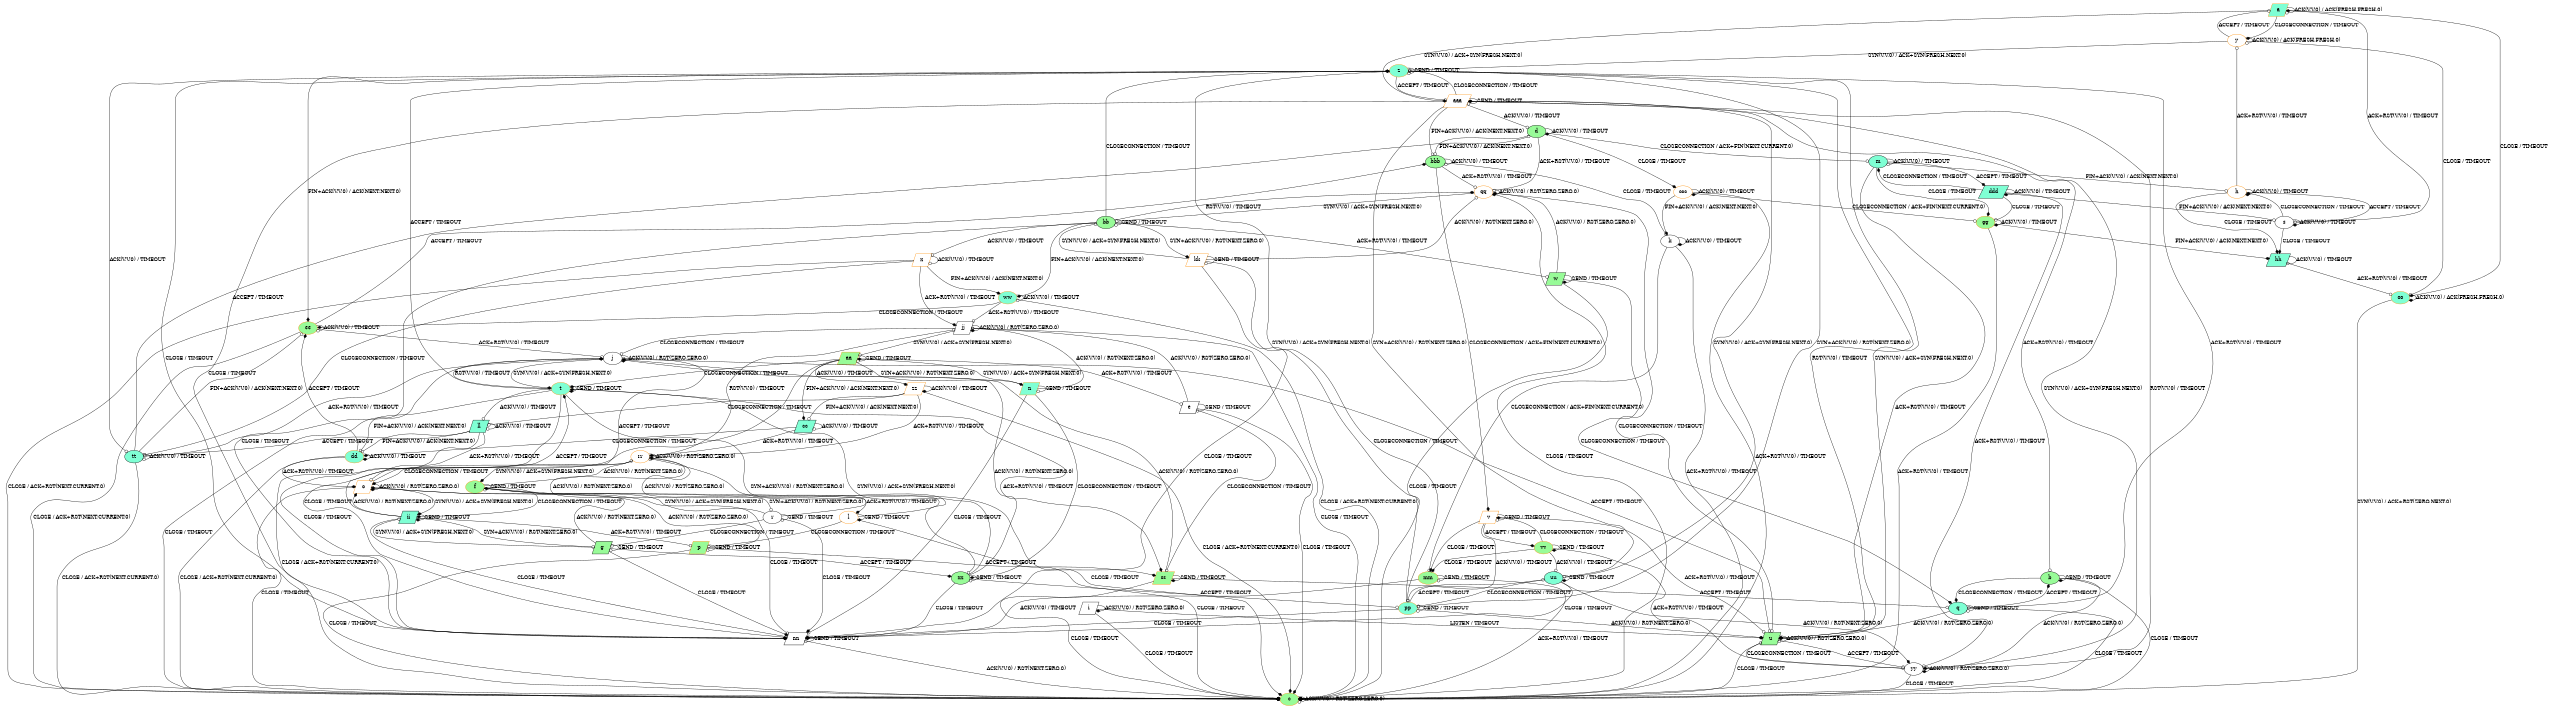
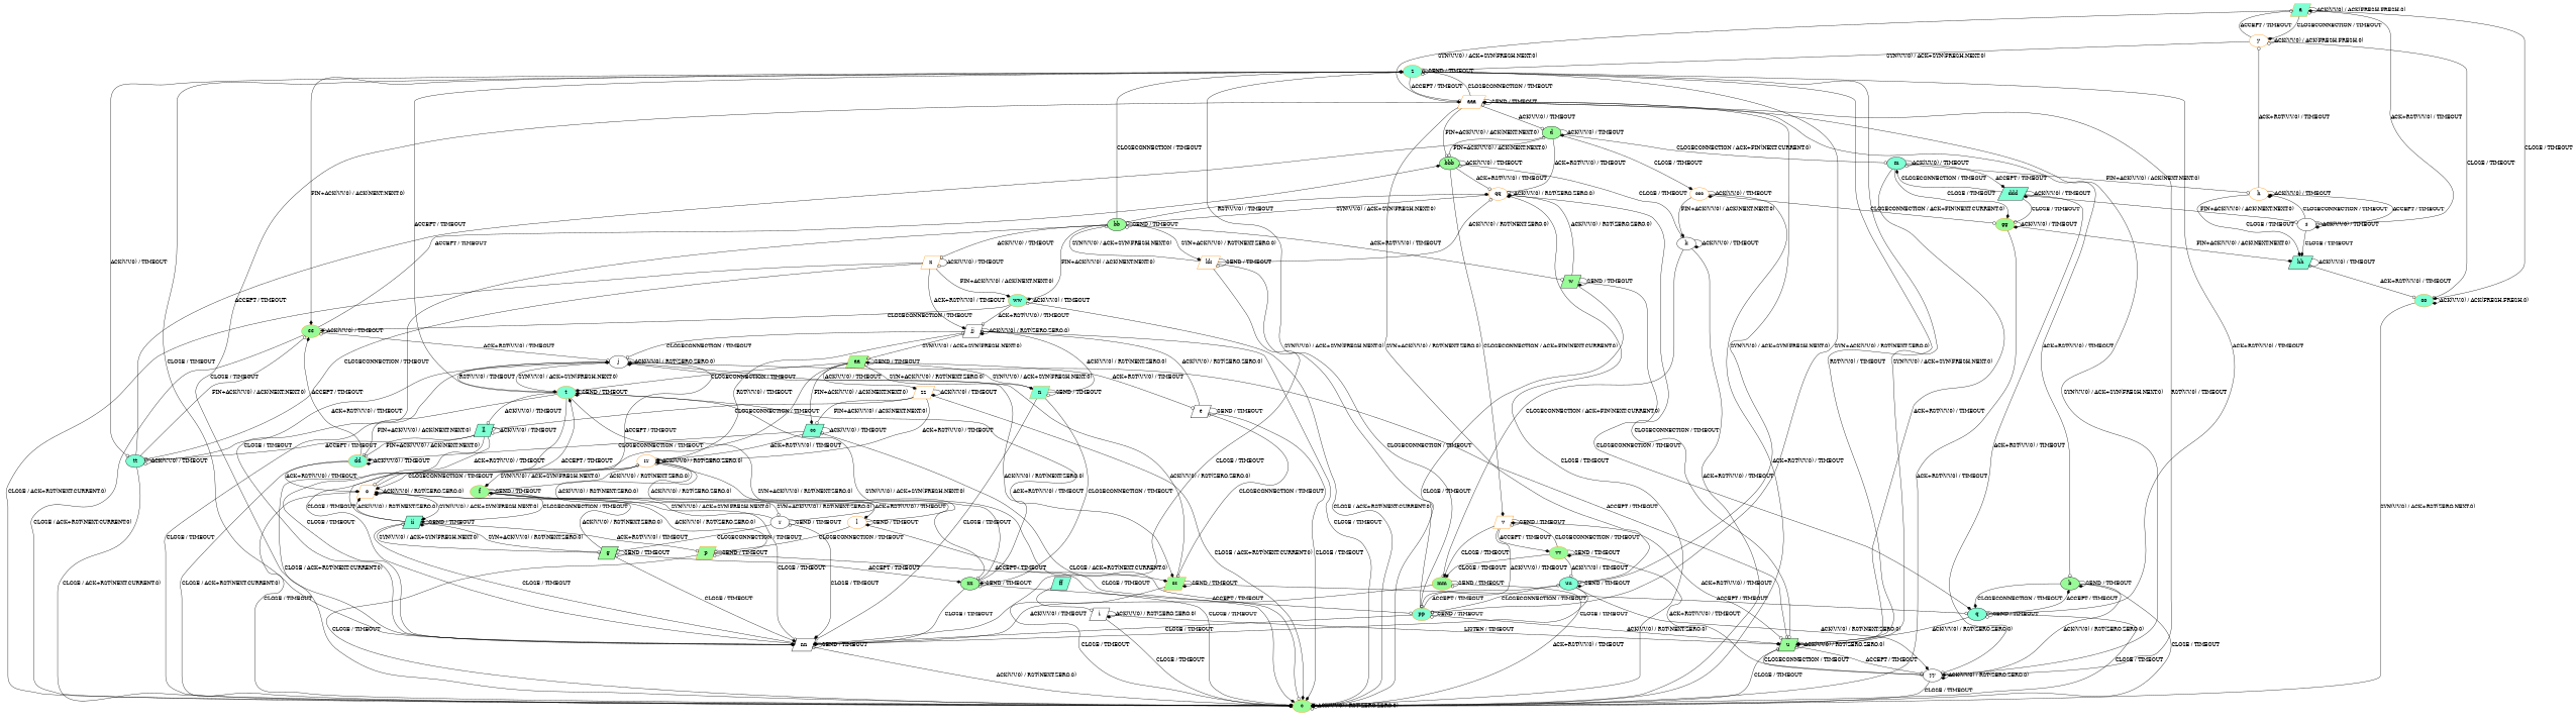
  digraph {
    "Incoming time"=1.414360523223877
    "Outgoing time"=2.1151790618896484
    Output="{'States': 56, 'Transitions': 716, 'Filename': '../results/tcp/TCP_FreeBSD_Server-TCP_FreeBSD_Server-yices-2.dot'}"
    Reference="{'States': 56, 'Transitions': 716, 'Filename': '../subjects/tcp/TCP_FreeBSD_Server.dot'}"
    Solver=yices
    Updated="{'States': 56, 'Transitions': 716, 'Filename': '../subjects/tcp/TCP_FreeBSD_Server.dot'}"
    "f-measure"=1.0
    precision=1.0
    recall=1.0
    node [color=darkorange fillcolor=white shape=ellipse style=filled]
    edge [arrowhead=odot]
    a [fillcolor=aquamarine shape=parallelogram]
    y
    oo [fillcolor=aquamarine]
    aaa [shape=parallelogram]
    z [fillcolor=aquamarine]
    c [fillcolor=palegreen]
    b [color=black fillcolor=palegreen]
    yy [color=black]
    d [color=black fillcolor=palegreen]
    bbb [color=black fillcolor=palegreen]
    nn [color=black shape=parallelogram]
    uu [color=black fillcolor=aquamarine]
    q [color=black fillcolor=aquamarine]
    u [color=black fillcolor=palegreen shape=parallelogram]
    pp [fillcolor=aquamarine]
    tt [color=black fillcolor=aquamarine]
    ee [fillcolor=palegreen]
    m [color=black fillcolor=aquamarine]
    qq
    ccc
    k [color=black]
    v [shape=parallelogram]
    h
    gg [fillcolor=palegreen]
    ddd [color=black fillcolor=aquamarine shape=parallelogram]
    bb [color=black fillcolor=palegreen]
    s [color=black]
    hh [color=black fillcolor=aquamarine shape=parallelogram]
    w [color=black fillcolor=palegreen shape=parallelogram]
    x [shape=parallelogram]
    ww [fillcolor=aquamarine]
    kk [shape=parallelogram]
    mm [fillcolor=palegreen]
    vv [fillcolor=palegreen]
    e [color=black shape=parallelogram]
    jj [color=black shape=parallelogram]
    ss [fillcolor=palegreen shape=parallelogram]
    j [color=black]
    aa [fillcolor=palegreen shape=parallelogram]
    t [fillcolor=aquamarine]
    n [fillcolor=aquamarine shape=parallelogram]
    cc [color=black fillcolor=aquamarine shape=parallelogram]
    zz [shape=parallelogram]
    f [fillcolor=palegreen]
    l
    r [color=black]
    ii [color=black fillcolor=aquamarine shape=parallelogram]
    rr
    p [fillcolor=palegreen shape=parallelogram]
    g [color=black fillcolor=palegreen shape=parallelogram]
    o [shape=parallelogram]
    xx [color=black fillcolor=palegreen]
    dd [fillcolor=aquamarine]
    ll [color=black fillcolor=aquamarine shape=parallelogram]
    i [color=black shape=parallelogram]
+   ff [color=black fillcolor=aquamarine shape=parallelogram]
    a -> a [label="ACK(V,V,0) / ACK(FRESH,FRESH,0)"]
    a -> y [arrowhead=diamond label="CLOSECONNECTION / TIMEOUT"]
    a -> oo [arrowhead=diamond label="CLOSE / TIMEOUT"]
    a -> aaa [arrowhead=diamond label="SYN(V,V,0) / ACK+SYN(FRESH,NEXT,0)"]
    y -> a [label="ACCEPT / TIMEOUT"]
    y -> y [label="ACK(V,V,0) / ACK(FRESH,FRESH,0)"]
    y -> oo [label="CLOSE / TIMEOUT"]
    y -> z [label="SYN(V,V,0) / ACK+SYN(FRESH,NEXT,0)"]
    oo -> oo [arrowhead=diamond label="ACK(V,V,0) / ACK(FRESH,FRESH,0)"]
    oo -> c [arrowhead=diamond label="SYN(V,V,0) / ACK+RST(ZERO,NEXT,0)"]
    aaa -> aaa [label="SEND / TIMEOUT"]
    aaa -> z [label="CLOSECONNECTION / TIMEOUT"]
    aaa -> b [label="ACK+RST(V,V,0) / TIMEOUT"]
    aaa -> yy [arrowhead=diamond label="RST(V,V,0) / TIMEOUT"]
    aaa -> d [label="ACK(V,V,0) / TIMEOUT"]
    aaa -> bbb [label="FIN+ACK(V,V,0) / ACK(NEXT,NEXT,0)"]
    aaa -> nn [arrowhead=diamond label="CLOSE / TIMEOUT"]
    aaa -> uu [label="SYN+ACK(V,V,0) / RST(NEXT,ZERO,0)"]
    z -> aaa [label="ACCEPT / TIMEOUT"]
    z -> z [label="SEND / TIMEOUT"]
    z -> nn [arrowhead=diamond label="CLOSE / TIMEOUT"]
    z -> q [label="ACK+RST(V,V,0) / TIMEOUT"]
    z -> u [arrowhead=diamond label="RST(V,V,0) / TIMEOUT"]
    z -> pp [label="SYN+ACK(V,V,0) / RST(NEXT,ZERO,0)"]
    z -> tt [label="ACK(V,V,0) / TIMEOUT"]
    z -> ee [arrowhead=diamond label="FIN+ACK(V,V,0) / ACK(NEXT,NEXT,0)"]
    c -> c [label="ACK(V,V,0) / RST(ZERO,ZERO,0)"]
    b -> c [label="CLOSE / TIMEOUT"]
    b -> b [arrowhead=diamond label="SEND / TIMEOUT"]
    b -> yy [label="ACK(V,V,0) / RST(ZERO,ZERO,0)"]
    b -> q [arrowhead=diamond label="CLOSECONNECTION / TIMEOUT"]
    yy -> aaa [arrowhead=diamond label="SYN(V,V,0) / ACK+SYN(FRESH,NEXT,0)"]
    yy -> c [label="CLOSE / TIMEOUT"]
    yy -> yy [arrowhead=diamond label="ACK(V,V,0) / RST(ZERO,ZERO,0)"]
    yy -> u [label="CLOSECONNECTION / TIMEOUT"]
    d -> d [arrowhead=diamond label="ACK(V,V,0) / TIMEOUT"]
    d -> bbb [label="FIN+ACK(V,V,0) / ACK(NEXT,NEXT,0)"]
    d -> m [label="CLOSECONNECTION / ACK+FIN(NEXT,CURRENT,0)"]
    d -> qq [label="ACK+RST(V,V,0) / TIMEOUT"]
    d -> ccc [arrowhead=diamond label="CLOSE / TIMEOUT"]
    bbb -> bbb [label="ACK(V,V,0) / TIMEOUT"]
    bbb -> qq [label="ACK+RST(V,V,0) / TIMEOUT"]
    bbb -> k [label="CLOSE / TIMEOUT"]
    bbb -> v [arrowhead=diamond label="CLOSECONNECTION / ACK+FIN(NEXT,CURRENT,0)"]
    nn -> c [arrowhead=diamond label="ACK(V,V,0) / RST(NEXT,ZERO,0)"]
    nn -> nn [label="SEND / TIMEOUT"]
    uu -> aaa [arrowhead=diamond label="SYN(V,V,0) / ACK+SYN(FRESH,NEXT,0)"]
    uu -> yy [arrowhead=diamond label="ACK(V,V,0) / RST(NEXT,ZERO,0)"]
    uu -> nn [label="CLOSE / TIMEOUT"]
    uu -> uu [arrowhead=diamond label="SEND / TIMEOUT"]
    uu -> pp [label="CLOSECONNECTION / TIMEOUT"]
    q -> c [label="CLOSE / TIMEOUT"]
    q -> b [arrowhead=diamond label="ACCEPT / TIMEOUT"]
    q -> q [label="SEND / TIMEOUT"]
    q -> u [arrowhead=diamond label="ACK(V,V,0) / RST(ZERO,ZERO,0)"]
    u -> z [label="SYN(V,V,0) / ACK+SYN(FRESH,NEXT,0)"]
    u -> c [arrowhead=diamond label="CLOSE / TIMEOUT"]
    u -> yy [label="ACCEPT / TIMEOUT"]
    u -> u [label="ACK(V,V,0) / RST(ZERO,ZERO,0)"]
    pp -> z [label="SYN(V,V,0) / ACK+SYN(FRESH,NEXT,0)"]
    pp -> nn [arrowhead=diamond label="CLOSE / TIMEOUT"]
    pp -> uu [label="ACCEPT / TIMEOUT"]
    pp -> u [arrowhead=diamond label="ACK(V,V,0) / RST(NEXT,ZERO,0)"]
    pp -> pp [label="SEND / TIMEOUT"]
    tt -> c [label="CLOSE / ACK+RST(NEXT,CURRENT,0)"]
    tt -> d [label="ACCEPT / TIMEOUT"]
    tt -> tt [label="ACK(V,V,0) / TIMEOUT"]
    tt -> ee [label="FIN+ACK(V,V,0) / ACK(NEXT,NEXT,0)"]
    tt -> j [arrowhead=diamond label="ACK+RST(V,V,0) / TIMEOUT"]
    ee -> c [label="CLOSE / ACK+RST(NEXT,CURRENT,0)"]
    ee -> bbb [arrowhead=diamond label="ACCEPT / TIMEOUT"]
    ee -> ee [label="ACK(V,V,0) / TIMEOUT"]
    ee -> j [label="ACK+RST(V,V,0) / TIMEOUT"]
    m -> u [arrowhead=diamond label="ACK+RST(V,V,0) / TIMEOUT"]
    m -> m [label="ACK(V,V,0) / TIMEOUT"]
    m -> h [label="FIN+ACK(V,V,0) / ACK(NEXT,NEXT,0)"]
    m -> gg [arrowhead=diamond label="CLOSE / TIMEOUT"]
    m -> ddd [arrowhead=diamond label="ACCEPT / TIMEOUT"]
    qq -> c [arrowhead=diamond label="CLOSE / TIMEOUT"]
    qq -> u [label="CLOSECONNECTION / TIMEOUT"]
    qq -> qq [arrowhead=diamond label="ACK(V,V,0) / RST(ZERO,ZERO,0)"]
    qq -> bb [label="SYN(V,V,0) / ACK+SYN(FRESH,NEXT,0)"]
    ccc -> c [arrowhead=diamond label="ACK+RST(V,V,0) / TIMEOUT"]
    ccc -> ccc [arrowhead=diamond label="ACK(V,V,0) / TIMEOUT"]
    ccc -> k [arrowhead=diamond label="FIN+ACK(V,V,0) / ACK(NEXT,NEXT,0)"]
    ccc -> gg [label="CLOSECONNECTION / ACK+FIN(NEXT,CURRENT,0)"]
    k -> c [label="ACK+RST(V,V,0) / TIMEOUT"]
    k -> k [arrowhead=diamond label="ACK(V,V,0) / TIMEOUT"]
    k -> mm [label="CLOSECONNECTION / ACK+FIN(NEXT,CURRENT,0)"]
    v -> u [label="ACK+RST(V,V,0) / TIMEOUT"]
    v -> pp [label="ACK(V,V,0) / TIMEOUT"]
    v -> v [label="SEND / TIMEOUT"]
    v -> mm [arrowhead=diamond label="CLOSE / TIMEOUT"]
    v -> vv [arrowhead=diamond label="ACCEPT / TIMEOUT"]
    h -> y [label="ACK+RST(V,V,0) / TIMEOUT"]
    h -> h [arrowhead=diamond label="ACK(V,V,0) / TIMEOUT"]
    h -> s [label="ACCEPT / TIMEOUT"]
    h -> hh [arrowhead=diamond label="CLOSE / TIMEOUT"]
    gg -> c [arrowhead=diamond label="ACK+RST(V,V,0) / TIMEOUT"]
    gg -> gg [arrowhead=diamond label="ACK(V,V,0) / TIMEOUT"]
    gg -> hh [arrowhead=diamond label="FIN+ACK(V,V,0) / ACK(NEXT,NEXT,0)"]
    ddd -> yy [label="ACK+RST(V,V,0) / TIMEOUT"]
    ddd -> m [arrowhead=diamond label="CLOSECONNECTION / TIMEOUT"]
    ddd -> gg [label="CLOSE / TIMEOUT"]
    ddd -> ddd [arrowhead=diamond label="ACK(V,V,0) / TIMEOUT"]
    ddd -> s [label="FIN+ACK(V,V,0) / ACK(NEXT,NEXT,0)"]
    bb -> z [arrowhead=diamond label="CLOSECONNECTION / TIMEOUT"]
    bb -> nn [label="CLOSE / TIMEOUT"]
    bb -> qq [arrowhead=diamond label="RST(V,V,0) / TIMEOUT"]
    bb -> bb [label="SEND / TIMEOUT"]
    bb -> w [label="ACK+RST(V,V,0) / TIMEOUT"]
    bb -> x [label="ACK(V,V,0) / TIMEOUT"]
    bb -> ww [arrowhead=diamond label="FIN+ACK(V,V,0) / ACK(NEXT,NEXT,0)"]
    bb -> kk [arrowhead=diamond label="SYN+ACK(V,V,0) / RST(NEXT,ZERO,0)"]
    s -> a [arrowhead=diamond label="ACK+RST(V,V,0) / TIMEOUT"]
    s -> h [arrowhead=diamond label="CLOSECONNECTION / TIMEOUT"]
    s -> s [arrowhead=diamond label="ACK(V,V,0) / TIMEOUT"]
    s -> hh [arrowhead=diamond label="CLOSE / TIMEOUT"]
    hh -> oo [label="ACK+RST(V,V,0) / TIMEOUT"]
    hh -> hh [label="ACK(V,V,0) / TIMEOUT"]
    w -> c [arrowhead=diamond label="CLOSE / TIMEOUT"]
    w -> q [arrowhead=diamond label="CLOSECONNECTION / TIMEOUT"]
    w -> qq [arrowhead=diamond label="ACK(V,V,0) / RST(ZERO,ZERO,0)"]
    w -> w [arrowhead=diamond label="SEND / TIMEOUT"]
    x -> c [arrowhead=diamond label="CLOSE / ACK+RST(NEXT,CURRENT,0)"]
    x -> tt [label="CLOSECONNECTION / TIMEOUT"]
    x -> x [label="ACK(V,V,0) / TIMEOUT"]
    x -> ww [arrowhead=diamond label="FIN+ACK(V,V,0) / ACK(NEXT,NEXT,0)"]
    x -> jj [arrowhead=diamond label="ACK+RST(V,V,0) / TIMEOUT"]
    ww -> c [arrowhead=diamond label="CLOSE / ACK+RST(NEXT,CURRENT,0)"]
    ww -> ee [arrowhead=diamond label="CLOSECONNECTION / TIMEOUT"]
    ww -> ww [label="ACK(V,V,0) / TIMEOUT"]
    ww -> jj [label="ACK+RST(V,V,0) / TIMEOUT"]
    kk -> nn [label="CLOSE / TIMEOUT"]
    kk -> pp [label="CLOSECONNECTION / TIMEOUT"]
    kk -> qq [label="ACK(V,V,0) / RST(NEXT,ZERO,0)"]
    kk -> bb [label="SYN(V,V,0) / ACK+SYN(FRESH,NEXT,0)"]
    kk -> kk [label="SEND / TIMEOUT"]
    mm -> c [label="ACK+RST(V,V,0) / TIMEOUT"]
    mm -> nn [arrowhead=diamond label="ACK(V,V,0) / TIMEOUT"]
    mm -> mm [label="SEND / TIMEOUT"]
    vv -> yy [label="ACK+RST(V,V,0) / TIMEOUT"]
    vv -> uu [label="ACK(V,V,0) / TIMEOUT"]
    vv -> v [arrowhead=diamond label="CLOSECONNECTION / TIMEOUT"]
    vv -> mm [arrowhead=diamond label="CLOSE / TIMEOUT"]
    vv -> vv [arrowhead=diamond label="SEND / TIMEOUT"]
    e -> c [arrowhead=diamond label="CLOSE / TIMEOUT"]
    e -> e [label="SEND / TIMEOUT"]
    e -> jj [label="ACK(V,V,0) / RST(ZERO,ZERO,0)"]
    e -> ss [label="CLOSECONNECTION / TIMEOUT"]
    jj -> c [label="CLOSE / TIMEOUT"]
    jj -> jj [arrowhead=diamond label="ACK(V,V,0) / RST(ZERO,ZERO,0)"]
    jj -> j [label="CLOSECONNECTION / TIMEOUT"]
    jj -> aa [label="SYN(V,V,0) / ACK+SYN(FRESH,NEXT,0)"]
    ss -> c [label="CLOSE / TIMEOUT"]
    ss -> q [label="ACCEPT / TIMEOUT"]
    ss -> ss [arrowhead=diamond label="SEND / TIMEOUT"]
    ss -> j [arrowhead=diamond label="ACK(V,V,0) / RST(ZERO,ZERO,0)"]
    j -> c [label="CLOSE / TIMEOUT"]
    j -> u [label="ACCEPT / TIMEOUT"]
    j -> j [arrowhead=diamond label="ACK(V,V,0) / RST(ZERO,ZERO,0)"]
    j -> t [arrowhead=diamond label="SYN(V,V,0) / ACK+SYN(FRESH,NEXT,0)"]
    aa -> nn [label="CLOSE / TIMEOUT"]
    aa -> e [label="ACK+RST(V,V,0) / TIMEOUT"]
    aa -> aa [label="SEND / TIMEOUT"]
    aa -> t [arrowhead=diamond label="CLOSECONNECTION / TIMEOUT"]
    aa -> n [arrowhead=diamond label="SYN+ACK(V,V,0) / RST(NEXT,ZERO,0)"]
    aa -> cc [arrowhead=diamond label="FIN+ACK(V,V,0) / ACK(NEXT,NEXT,0)"]
    aa -> zz [arrowhead=diamond label="ACK(V,V,0) / TIMEOUT"]
    t -> z [arrowhead=diamond label="ACCEPT / TIMEOUT"]
    t -> nn [arrowhead=diamond label="CLOSE / TIMEOUT"]
    t -> ss [arrowhead=diamond label="ACK+RST(V,V,0) / TIMEOUT"]
    t -> j [arrowhead=diamond label="RST(V,V,0) / TIMEOUT"]
    t -> t [arrowhead=diamond label="SEND / TIMEOUT"]
    t -> xx [label="SYN+ACK(V,V,0) / RST(NEXT,ZERO,0)"]
    t -> dd [label="FIN+ACK(V,V,0) / ACK(NEXT,NEXT,0)"]
    t -> ll [label="ACK(V,V,0) / TIMEOUT"]
    n -> nn [label="CLOSE / TIMEOUT"]
    n -> jj [label="ACK(V,V,0) / RST(NEXT,ZERO,0)"]
    n -> aa [arrowhead=diamond label="SYN(V,V,0) / ACK+SYN(FRESH,NEXT,0)"]
    n -> n [label="SEND / TIMEOUT"]
    n -> xx [arrowhead=diamond label="CLOSECONNECTION / TIMEOUT"]
+   cc -> c [label="CLOSE / ACK+RST(NEXT,CURRENT,0)"]
    cc -> cc [label="ACK(V,V,0) / TIMEOUT"]
    cc -> rr [arrowhead=diamond label="ACK+RST(V,V,0) / TIMEOUT"]
    cc -> dd [arrowhead=diamond label="CLOSECONNECTION / TIMEOUT"]
    zz -> c [arrowhead=diamond label="CLOSE / ACK+RST(NEXT,CURRENT,0)"]
    zz -> cc [label="FIN+ACK(V,V,0) / ACK(NEXT,NEXT,0)"]
    zz -> zz [arrowhead=diamond label="ACK(V,V,0) / TIMEOUT"]
    zz -> rr [label="ACK+RST(V,V,0) / TIMEOUT"]
    zz -> ll [label="CLOSECONNECTION / TIMEOUT"]
    f -> nn [label="CLOSE / TIMEOUT"]
    f -> f [label="SEND / TIMEOUT"]
    f -> l [arrowhead=diamond label="ACK+RST(V,V,0) / TIMEOUT"]
    f -> r [label="SYN+ACK(V,V,0) / RST(NEXT,ZERO,0)"]
    f -> ii [arrowhead=diamond label="CLOSECONNECTION / TIMEOUT"]
    f -> rr [label="ACK(V,V,0) / RST(NEXT,ZERO,0)"]
    l -> c [label="CLOSE / TIMEOUT"]
    l -> l [arrowhead=diamond label="SEND / TIMEOUT"]
    l -> rr [label="ACK(V,V,0) / RST(ZERO,ZERO,0)"]
    l -> p [label="CLOSECONNECTION / TIMEOUT"]
    r -> nn [arrowhead=diamond label="CLOSE / TIMEOUT"]
    r -> f [arrowhead=diamond label="SYN(V,V,0) / ACK+SYN(FRESH,NEXT,0)"]
    r -> r [label="SEND / TIMEOUT"]
    r -> rr [arrowhead=diamond label="ACK(V,V,0) / RST(NEXT,ZERO,0)"]
    r -> g [label="CLOSECONNECTION / TIMEOUT"]
    ii -> nn [label="CLOSE / TIMEOUT"]
    ii -> t [arrowhead=diamond label="ACCEPT / TIMEOUT"]
    ii -> ii [arrowhead=diamond label="SEND / TIMEOUT"]
    ii -> p [label="ACK+RST(V,V,0) / TIMEOUT"]
    ii -> g [label="SYN+ACK(V,V,0) / RST(NEXT,ZERO,0)"]
    ii -> o [arrowhead=diamond label="ACK(V,V,0) / RST(NEXT,ZERO,0)"]
    rr -> c [arrowhead=diamond label="CLOSE / TIMEOUT"]
    rr -> jj [label="RST(V,V,0) / TIMEOUT"]
    rr -> f [arrowhead=diamond label="SYN(V,V,0) / ACK+SYN(FRESH,NEXT,0)"]
    rr -> rr [label="ACK(V,V,0) / RST(ZERO,ZERO,0)"]
    rr -> o [arrowhead=diamond label="CLOSECONNECTION / TIMEOUT"]
    p -> c [label="CLOSE / TIMEOUT"]
    p -> ss [arrowhead=diamond label="ACCEPT / TIMEOUT"]
    p -> p [label="SEND / TIMEOUT"]
    p -> o [arrowhead=diamond label="ACK(V,V,0) / RST(ZERO,ZERO,0)"]
    g -> nn [arrowhead=diamond label="CLOSE / TIMEOUT"]
    g -> ii [label="SYN(V,V,0) / ACK+SYN(FRESH,NEXT,0)"]
    g -> g [label="SEND / TIMEOUT"]
    g -> o [label="ACK(V,V,0) / RST(NEXT,ZERO,0)"]
    g -> xx [arrowhead=diamond label="ACCEPT / TIMEOUT"]
    o -> c [arrowhead=diamond label="CLOSE / TIMEOUT"]
    o -> j [label="ACCEPT / TIMEOUT"]
    o -> ii [arrowhead=diamond label="SYN(V,V,0) / ACK+SYN(FRESH,NEXT,0)"]
    o -> o [arrowhead=diamond label="ACK(V,V,0) / RST(ZERO,ZERO,0)"]
    xx -> nn [arrowhead=diamond label="CLOSE / TIMEOUT"]
    xx -> pp [label="ACCEPT / TIMEOUT"]
    xx -> j [label="ACK(V,V,0) / RST(NEXT,ZERO,0)"]
    xx -> t [arrowhead=diamond label="SYN(V,V,0) / ACK+SYN(FRESH,NEXT,0)"]
    xx -> xx [label="SEND / TIMEOUT"]
    dd -> c [label="CLOSE / ACK+RST(NEXT,CURRENT,0)"]
    dd -> ee [arrowhead=diamond label="ACCEPT / TIMEOUT"]
    dd -> o [arrowhead=diamond label="ACK+RST(V,V,0) / TIMEOUT"]
    dd -> dd [arrowhead=diamond label="ACK(V,V,0) / TIMEOUT"]
    ll -> c [label="CLOSE / ACK+RST(NEXT,CURRENT,0)"]
    ll -> tt [label="ACCEPT / TIMEOUT"]
    ll -> o [label="ACK+RST(V,V,0) / TIMEOUT"]
    ll -> dd [label="FIN+ACK(V,V,0) / ACK(NEXT,NEXT,0)"]
    ll -> ll [label="ACK(V,V,0) / TIMEOUT"]
    i -> c [label="CLOSE / TIMEOUT"]
    i -> u [arrowhead=diamond label="LISTEN / TIMEOUT"]
    i -> i [arrowhead=diamond label="ACK(V,V,0) / RST(ZERO,ZERO,0)"]
+   ff -> i
  }
